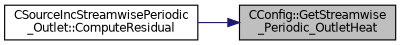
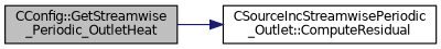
  digraph {
    rankdir=RL
    node [color=black fontname=Helvetica fontsize=10 shape=record style=filled]
    n1 [fillcolor=grey75 fontcolor=black height=0.2 label="CConfig::GetStreamwise\l_Periodic_OutletHeat" width=0.4]
    n2 [fillcolor=white height=0.2 label="CSourceIncStreamwisePeriodic\l_Outlet::ComputeResidual" width=0.4]
-   n1 -> n2 [color=midnightblue dir=back fontname=Helvetica fontsize=10 labelfontname=Helvetica labelfontsize=10 style=solid]
+   n2 -> n1 [color=midnightblue dir=back fontname=Helvetica fontsize=10 labelfontname=Helvetica labelfontsize=10 style=solid]
  }
